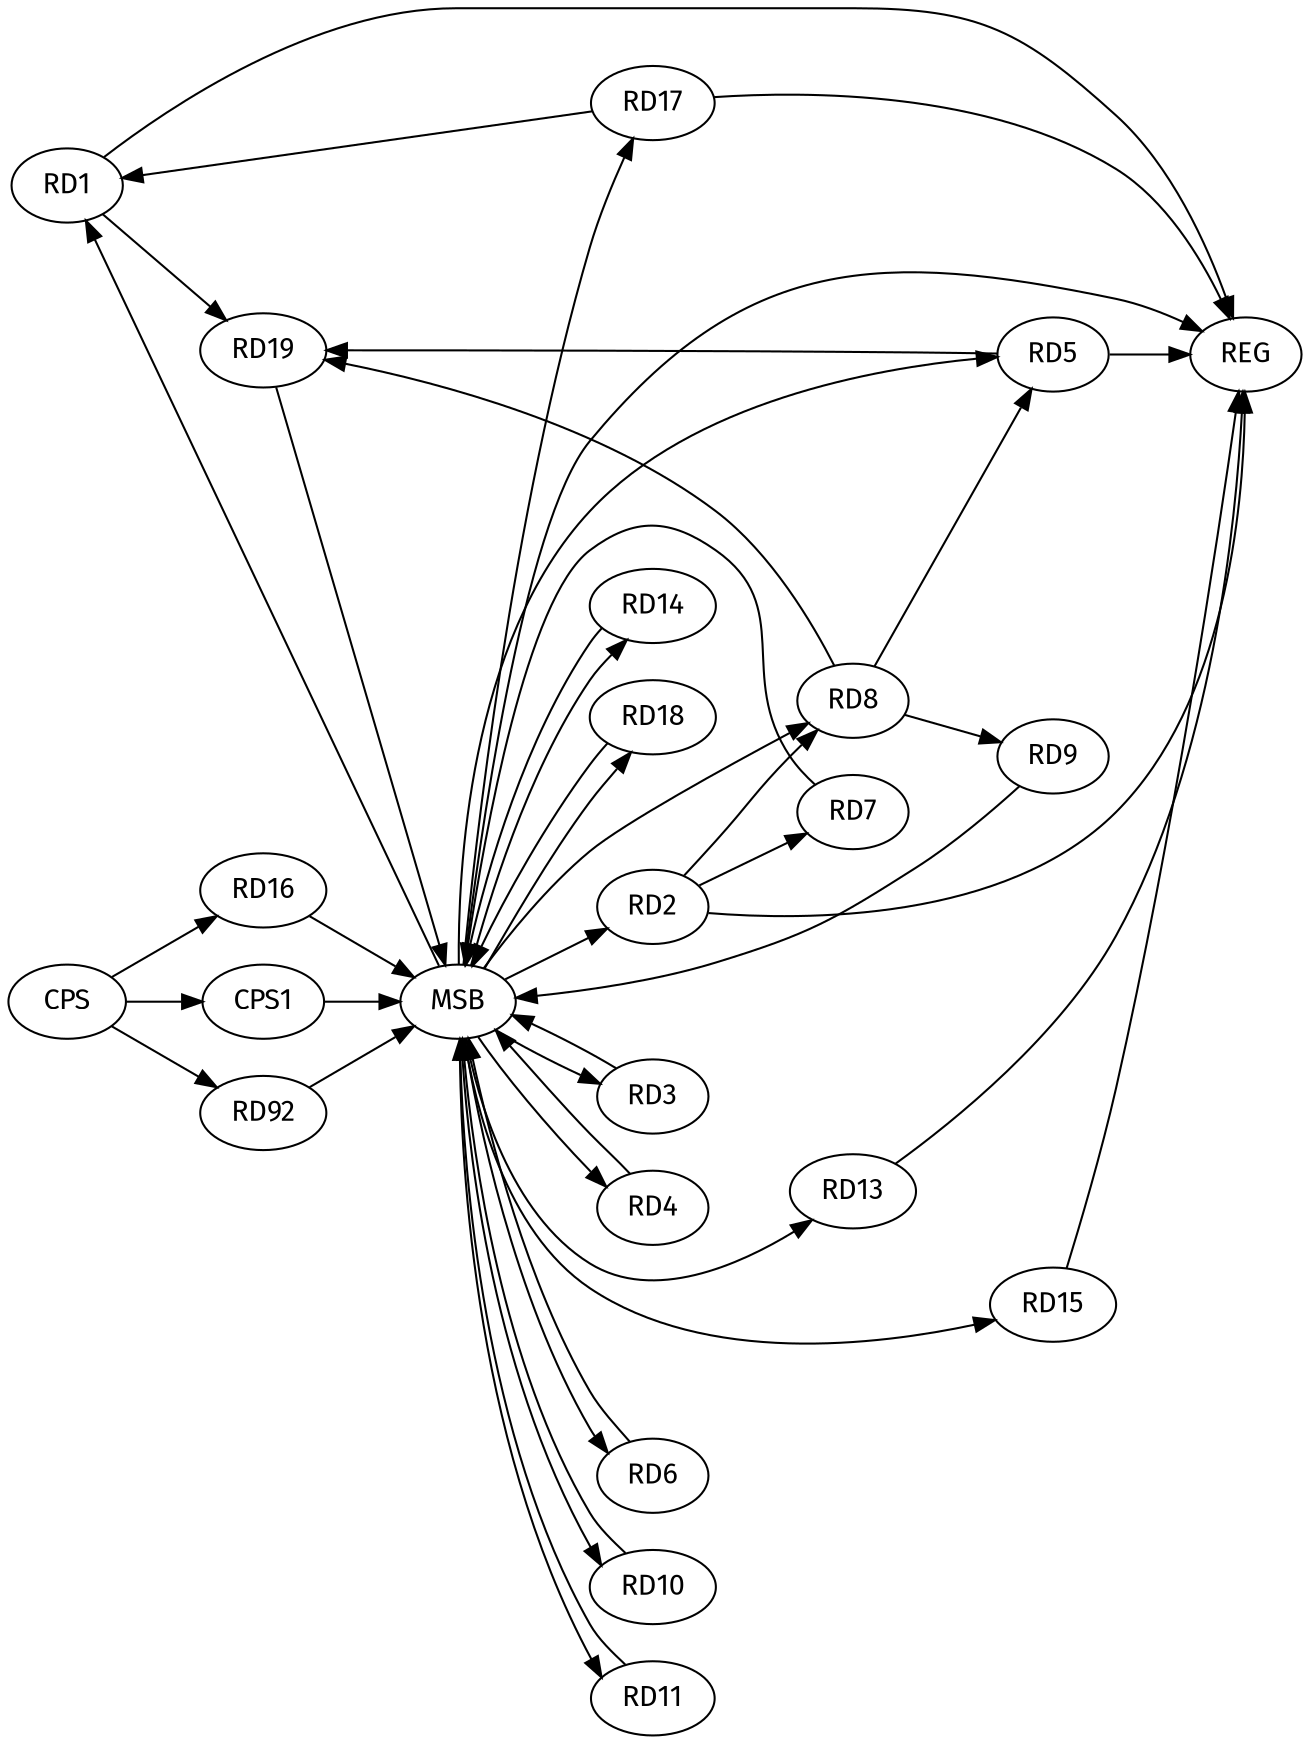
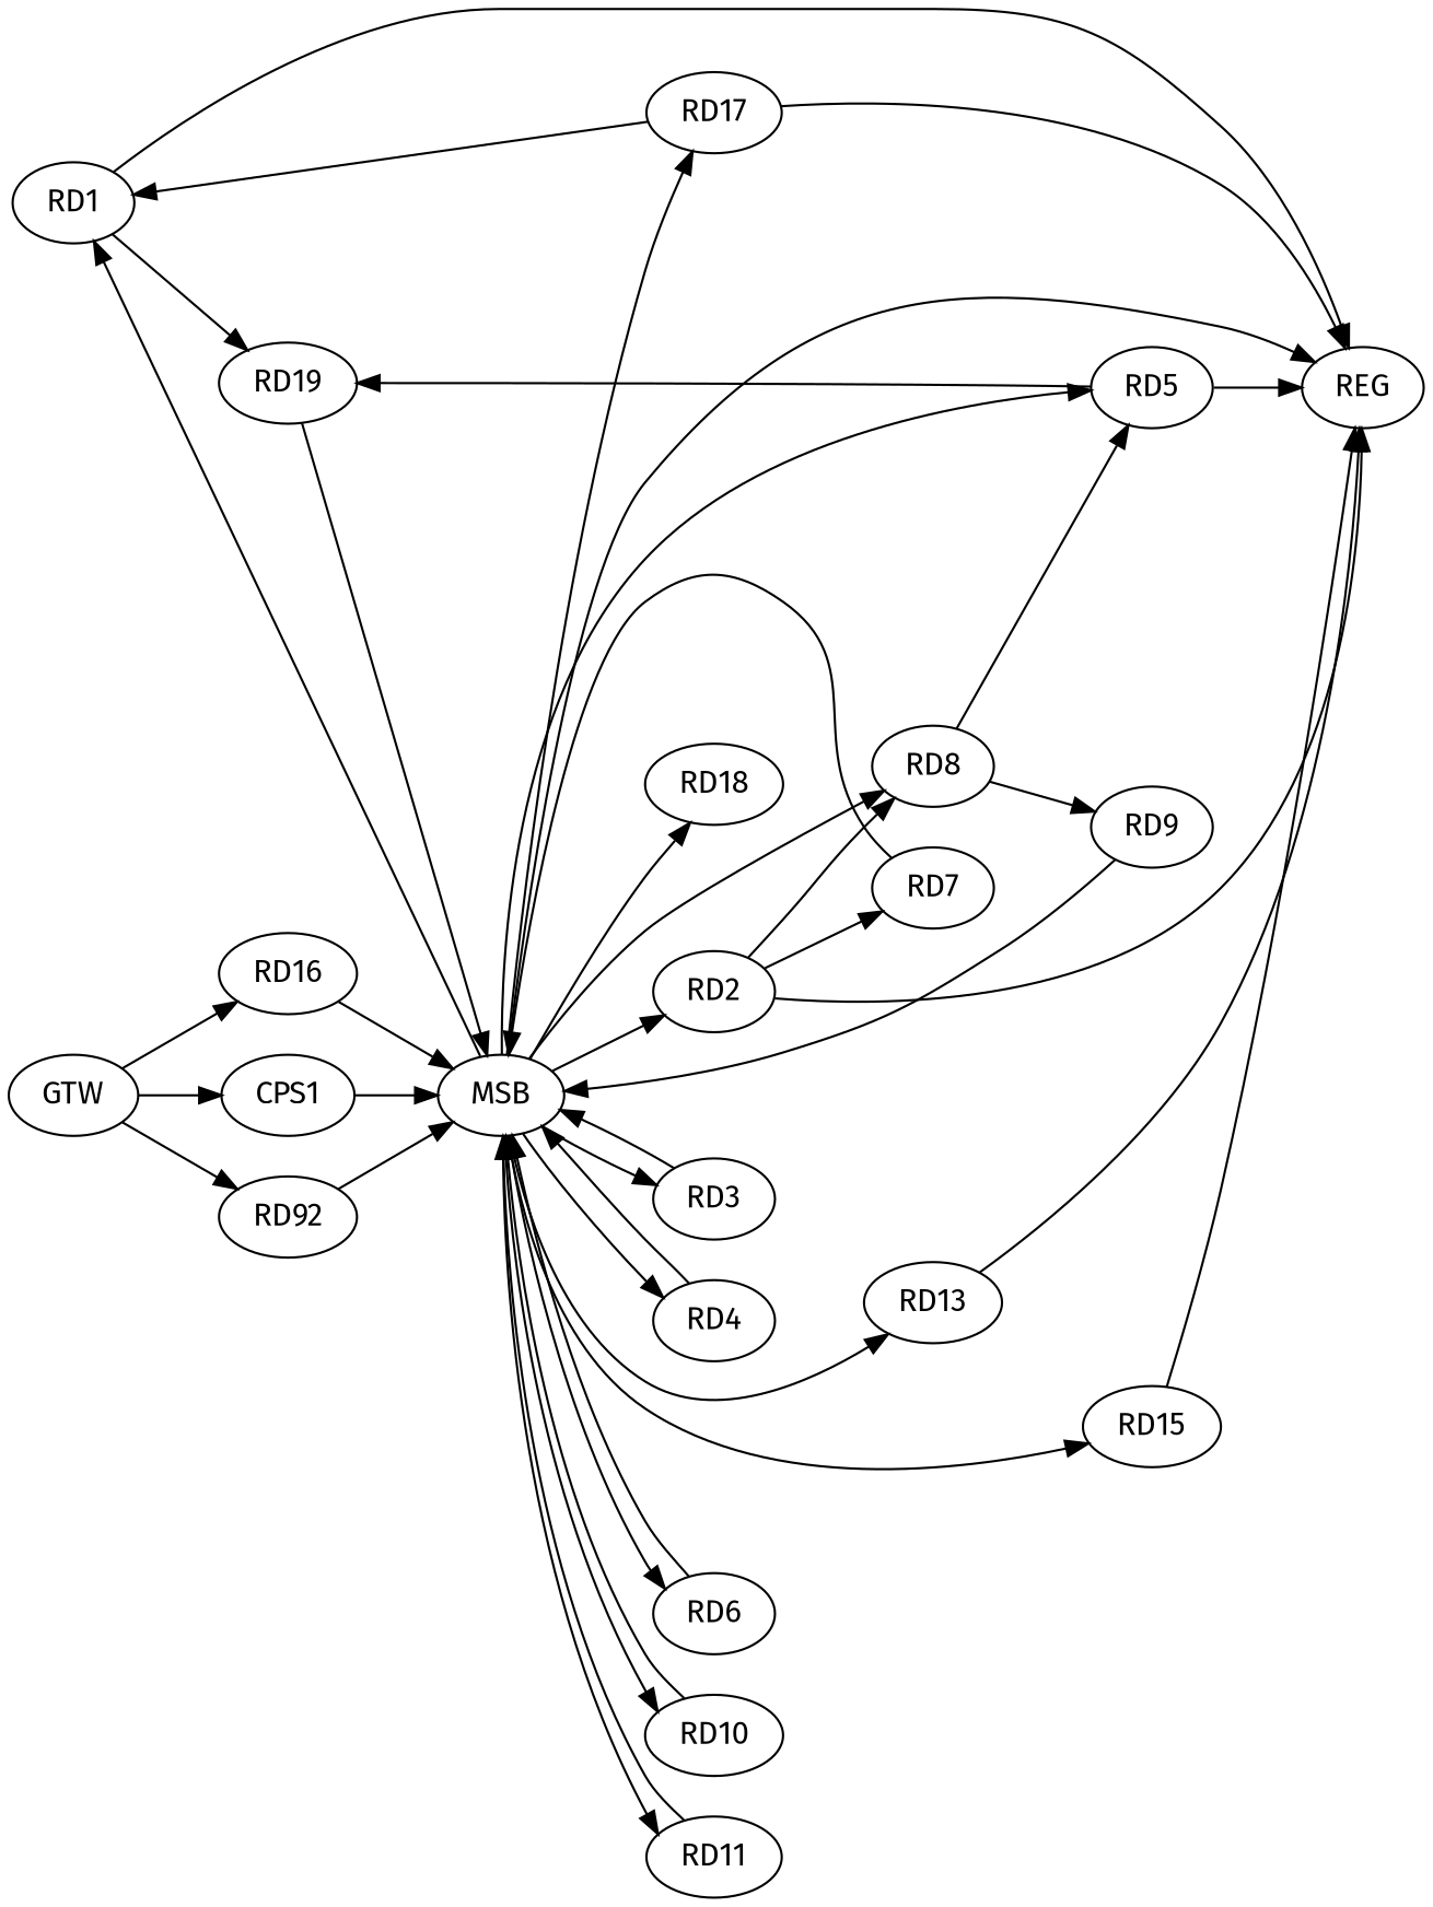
  strict digraph {
    fontname="Fira Sans"
    rankdir=LR
    node [fontname="Fira Sans"]
    edge [fontname="Fira Sans"]
    n1 [label=RD1]
    n2 [label=RD19]
    n3 [label=REG]
    n4 [label=MSB]
    n5 [label=RD2]
    n6 [label=RD7]
    n7 [label=RD8]
    n8 [label=RD5]
    n9 [label=RD9]
    n10 [label=RD3]
    n11 [label=RD4]
    n12 [label=RD6]
    n13 [label=RD10]
    n14 [label=RD11]
    n15 [label=RD13]
-   n16 [label=RD14]
    n17 [label=RD15]
    n18 [label=RD17]
    n19 [label=RD18]
    n20 [label=RD92]
    n21 [label=RD16]
    n22 [label=CPS1]
-   n23 [label=CPS]
+   n23 [label=GTW]
    n1 -> n2
    n1 -> n3
    n2 -> n4
    n4 -> n1
    n4 -> n3
    n4 -> n5
    n4 -> n7
    n4 -> n8
    n4 -> n10
    n4 -> n11
    n4 -> n12
    n4 -> n13
    n4 -> n14
    n4 -> n15
-   n4 -> n16
    n4 -> n17
    n4 -> n18
    n4 -> n19
    n5 -> n3
    n5 -> n6
    n5 -> n7
    n6 -> n4
-   n7 -> n2
    n7 -> n8
    n7 -> n9
    n8 -> n2
    n8 -> n3
    n9 -> n4
    n10 -> n4
    n11 -> n4
    n12 -> n4
    n13 -> n4
    n14 -> n4
    n15 -> n3
-   n16 -> n4
    n17 -> n3
    n18 -> n1
    n18 -> n3
-   n19 -> n4
    n20 -> n4
    n21 -> n4
    n22 -> n4
    n23 -> n20
    n23 -> n21
    n23 -> n22
  }
